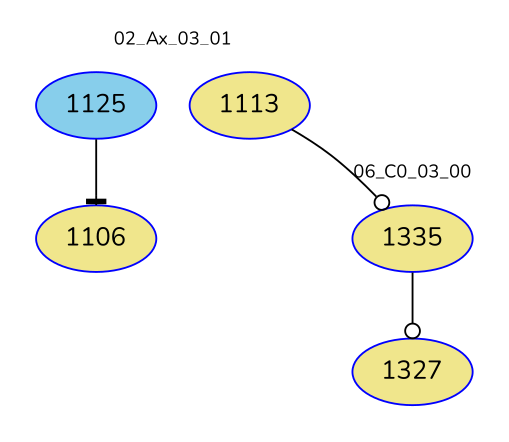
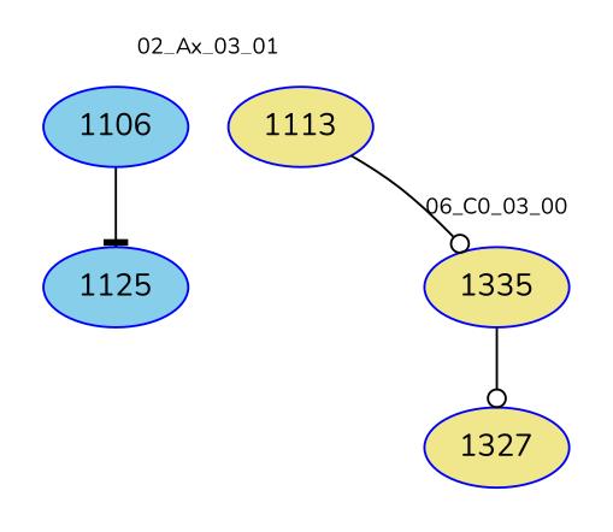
  digraph {
    fontname=Nunito
    node [color=blue fillcolor=khaki fontname=Nunito style=filled]
    edge [arrowhead=odot color=black fontname=Nunito]
    n1 [label=1113]
-   n2 [label=1106]
+   n2 [fillcolor=skyblue label=1106]
    n3 [fillcolor=skyblue label=1125]
    n4 [label=1335]
    n5 [label=1327]
    subgraph cluster_1 {
      color=white
      fontsize=10
      label="02_Ax_03_01"
      n1
      n2
      n3
    }
    subgraph cluster_2 {
      color=white
      fontsize=10
      label="06_C0_03_00"
      n4
      n5
    }
    n1 -> n4
-   n3 -> n2 [arrowhead=tee]
+   n2 -> n3 [arrowhead=tee]
    n4 -> n5
  }
